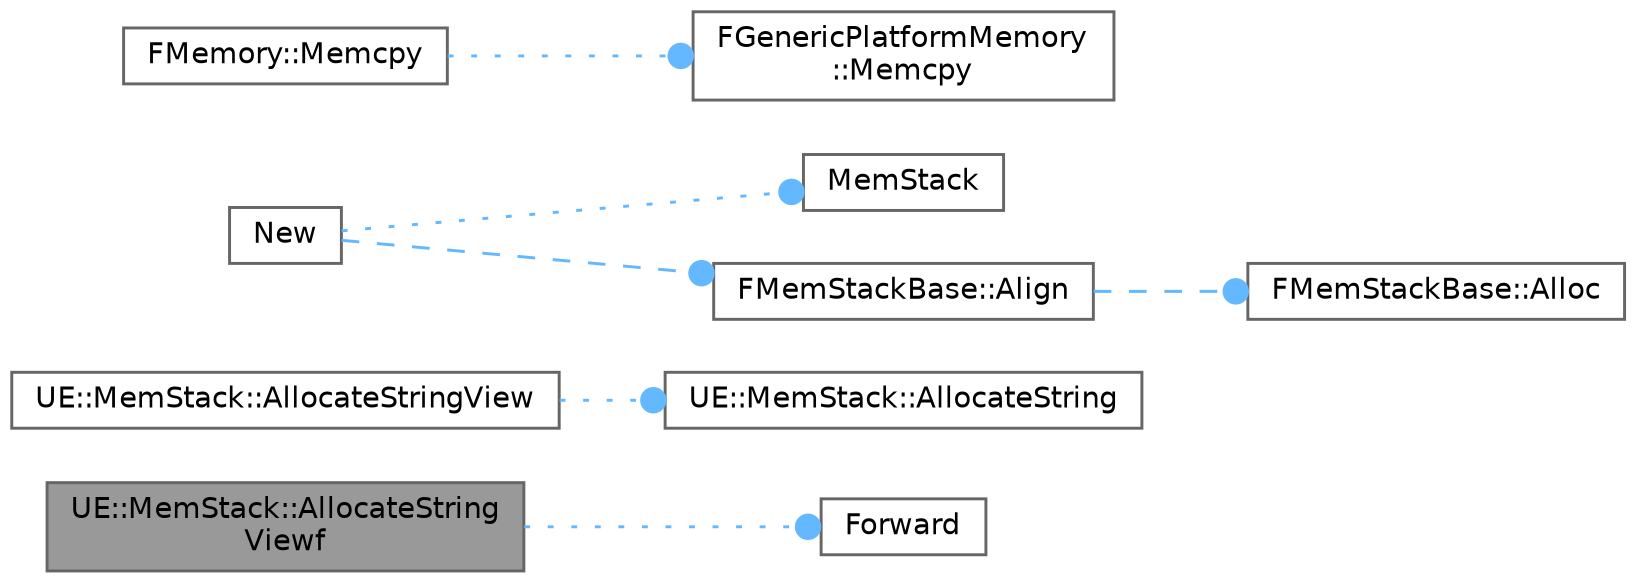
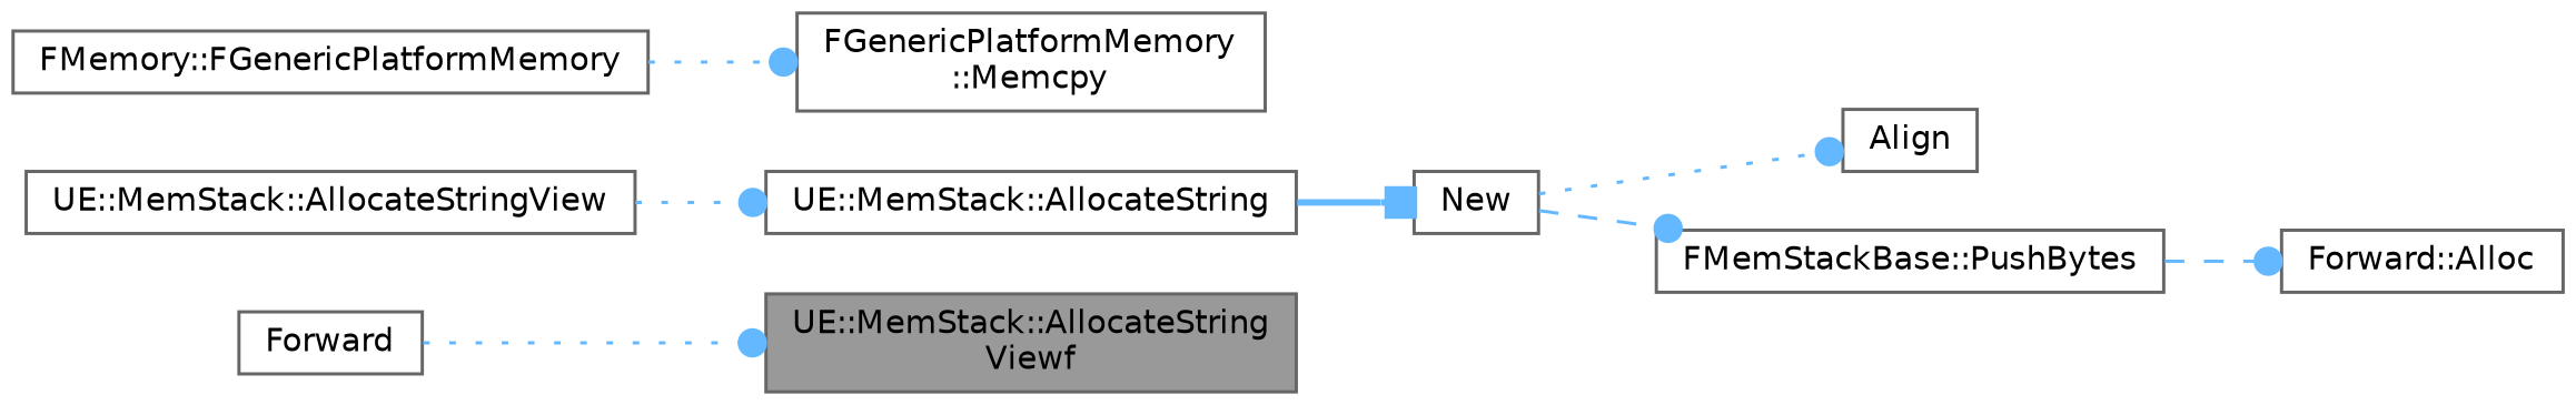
  digraph {
    rankdir=LR
    node [color=grey40 fillcolor=white fontname=Helvetica fontsize=10 shape=box style=filled]
    edge [arrowhead=dot color=steelblue1 fontname=Helvetica fontsize=10 labelfontname=Helvetica labelfontsize=10 style=dotted]
    n1 [color=gray40 fillcolor=grey60 fontcolor=black height=0.2 label="UE::MemStack::AllocateString\lViewf" width=0.4]
    n2 [height=0.2 label=Forward width=0.4]
    n3 [height=0.2 label="UE::MemStack::AllocateStringView" width=0.4]
    n4 [height=0.2 label="UE::MemStack::AllocateString" width=0.4]
    n5 [height=0.2 label=New width=0.4]
-   n6 [height=0.2 label="FMemory::Memcpy" width=0.4]
+   n6 [height=0.2 label="FMemory::FGenericPlatformMemory" width=0.4]
    n7 [height=0.2 label="FGenericPlatformMemory\l::Memcpy" width=0.4]
-   n8 [height=0.2 label=MemStack width=0.4]
-   n9 [height=0.2 label="FMemStackBase::Align" width=0.4]
-   n10 [height=0.2 label="FMemStackBase::Alloc" width=0.4]
-   n1 -> n2
+   n8 [height=0.2 label=Align width=0.4]
+   n9 [height=0.2 label="FMemStackBase::PushBytes" width=0.4]
+   n10 [height=0.2 label="Forward::Alloc" width=0.4]
+   n2 -> n1
    n3 -> n4
+   n4 -> n5 [arrowhead=box style=bold]
    n5 -> n8
    n5 -> n9 [style=dashed]
    n6 -> n7
    n9 -> n10 [style=dashed]
  }
